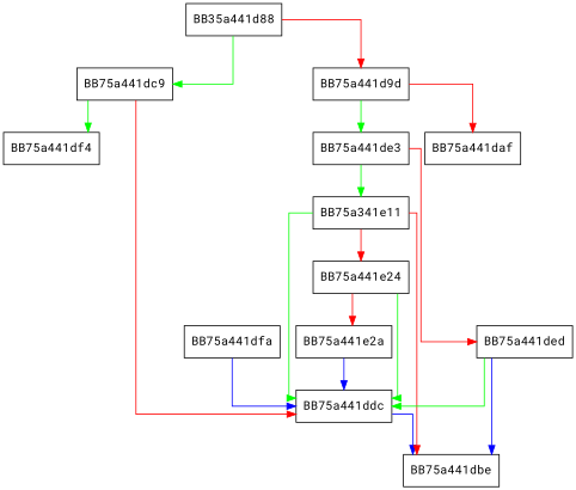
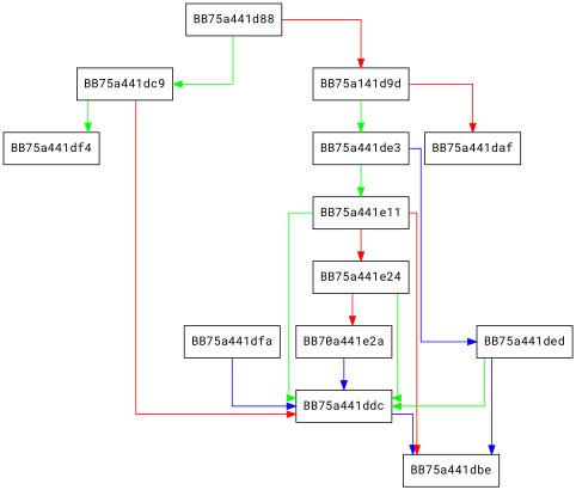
  digraph {
    fontname="Roboto Mono"
    splines=ortho
    node [fontname="Roboto Mono" shape=box]
    edge [color=green fontname="Roboto Mono"]
-   BB75a441d88 [label=BB35a441d88]
+   BB75a441d88
    BB75a441dc9
-   BB75a441d9d
+   BB75a441d9d [label=BB75a141d9d]
    BB75a441df4
    BB75a441ddc
    BB75a441de3
    BB75a441daf
    BB75a441dbe
-   BB75a441e11 [label=BB75a341e11]
+   BB75a441e11
    BB75a441ded
    BB75a441e24
    BB75a441dfa
-   BB75a441e2a
+   BB75a441e2a [label=BB70a441e2a]
    BB75a441d88 -> BB75a441dc9
    BB75a441d88 -> BB75a441d9d [color=red]
    BB75a441dc9 -> BB75a441df4
    BB75a441dc9 -> BB75a441ddc [color=red]
    BB75a441d9d -> BB75a441de3
    BB75a441d9d -> BB75a441daf [color=red]
    BB75a441ddc -> BB75a441dbe [color=blue]
    BB75a441de3 -> BB75a441e11
-   BB75a441de3 -> BB75a441ded [color=red]
+   BB75a441de3 -> BB75a441ded [color=blue]
    BB75a441e11 -> BB75a441ddc
    BB75a441e11 -> BB75a441dbe [color=red]
    BB75a441e11 -> BB75a441e24 [color=red]
    BB75a441ded -> BB75a441ddc
    BB75a441ded -> BB75a441dbe [color=blue]
    BB75a441e24 -> BB75a441ddc
    BB75a441e24 -> BB75a441e2a [color=red]
    BB75a441dfa -> BB75a441ddc [color=blue]
    BB75a441e2a -> BB75a441ddc [color=blue]
  }
